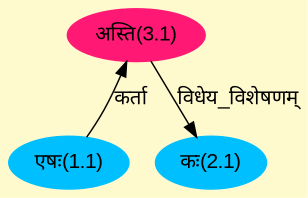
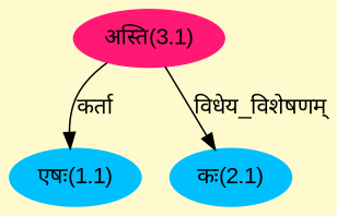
  digraph {
    bgcolor=lemonchiffon1
    compound=true
    fontname="Liberation Sans"
    rankdir=BT
    node [color="#00BFFF" fontname="Liberation Sans" style=filled]
    edge [dir=back fontname="Liberation Sans"]
    n1 [label="एषः(1.1)"]
    n2 [color="#FF1975" label="अस्ति(3.1)"]
    n3 [label="कः(2.1)"]
-   n2 -> n1 [label="कर्ता"]
+   n1 -> n2 [label="कर्ता"]
    n3 -> n2 [label="विधेय_विशेषणम्"]
  }
